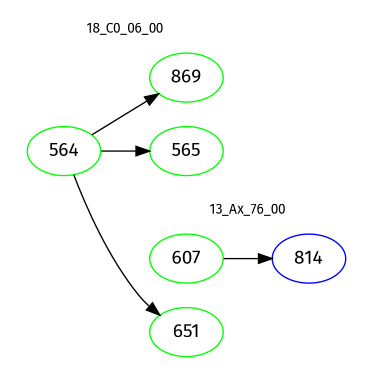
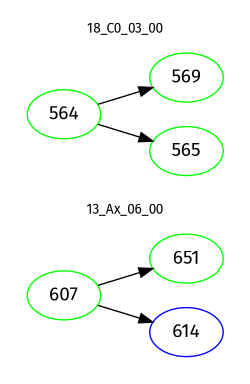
  digraph {
    fontname="Fira Sans"
    rankdir=LR
    node [color=green fontname="Fira Sans"]
    edge [color=black fontname="Fira Sans"]
    n1 [label=607]
-   n2 [color=blue label=814]
+   n2 [color=blue label=614]
    n3 [label=651]
    n4 [label=564]
    n5 [label=565]
-   n6 [label=869]
+   n6 [label=569]
    subgraph cluster_1 {
      color=white
      fontsize=10
-     label="13_Ax_76_00"
+     label="13_Ax_06_00"
      n1
      n2
      n3
    }
    subgraph cluster_2 {
      color=white
      fontsize=10
-     label="18_C0_06_00"
+     label="18_C0_03_00"
      n4
      n5
      n6
    }
    n1 -> n2
-   n4 -> n3
+   n1 -> n3
    n4 -> n5
    n4 -> n6
  }
